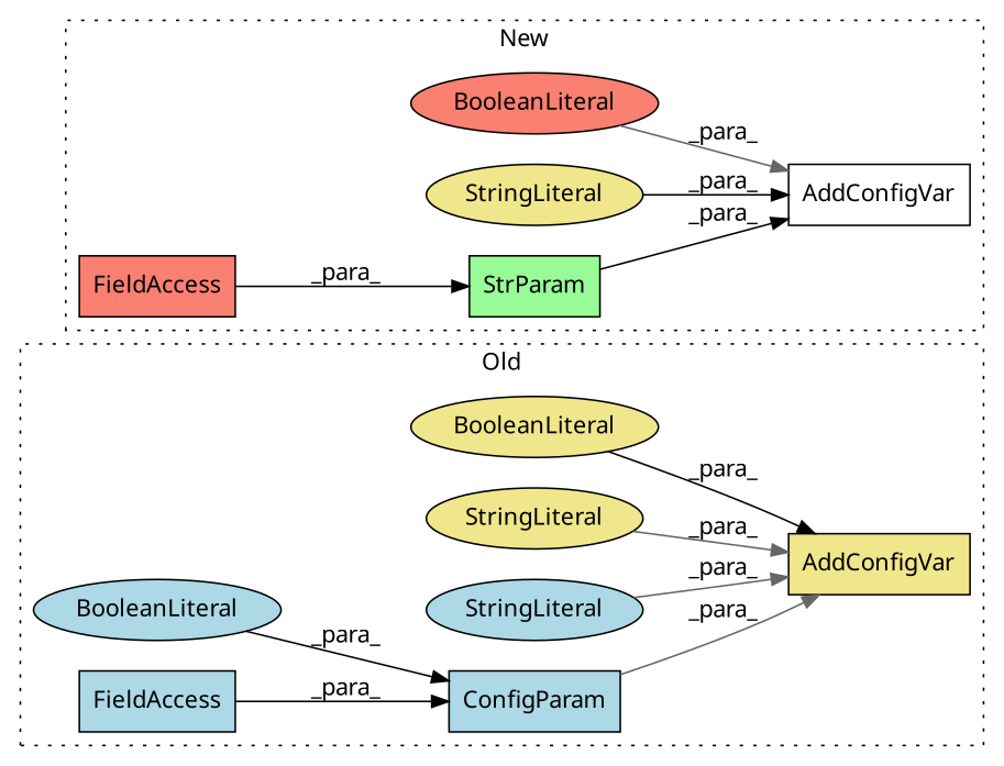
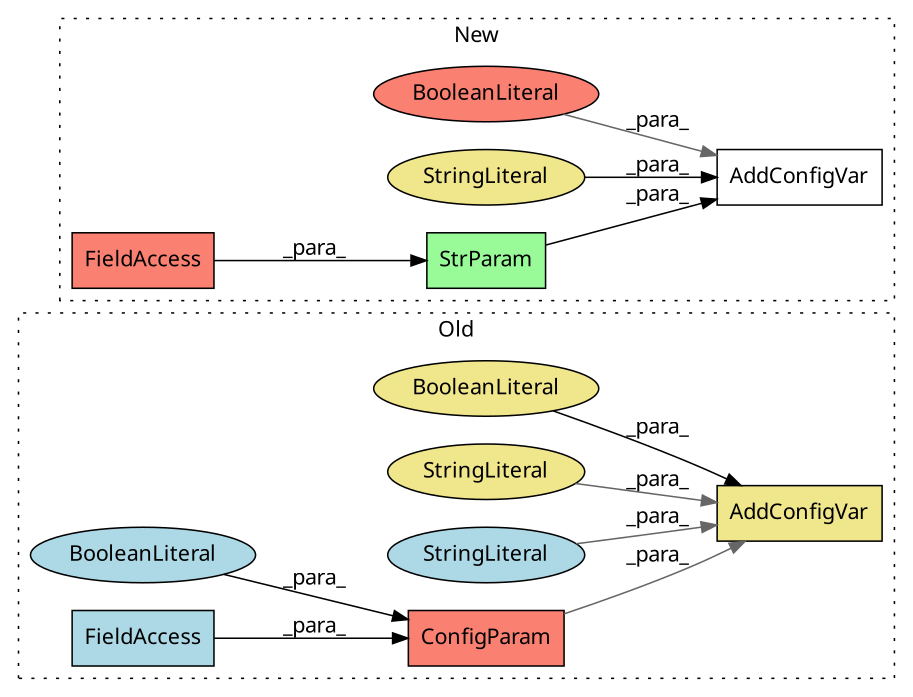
  digraph {
    rankdir=LR
    fontname="Noto Sans"
    node [a=32 l=5 shape=box style=filled fillcolor=khaki fontname="Noto Sans"]
    edge [color=black fontname="Noto Sans"]
    n1 [l="13,1" label=AddConfigVar s="53548,53709"]
    n2 [a=9 label=BooleanLiteral s=53704 shape=ellipse]
    n3 [a=45 l=58 label=StringLiteral s=53579 shape=ellipse]
    n4 [a=45 l=17 label=StringLiteral s=53561 shape=ellipse fillcolor=lightblue]
-   n5 [l="12,1" label=ConfigParam s="53638,53702" fillcolor=lightblue]
+   n5 [l="12,1" label=ConfigParam s="53638,53702" fillcolor=salmon]
    n6 [a=9 label=BooleanLiteral s=53697 shape=ellipse fillcolor=lightblue]
    n7 [a=22 l=23 label=FieldAccess s=53650 fillcolor=lightblue]
    n8 [l="13,1" label=AddConfigVar s="51374,51758" fillcolor=white]
    n9 [a=9 label=BooleanLiteral s=51753 shape=ellipse fillcolor=salmon]
    n10 [a=45 l=19 label=StringLiteral s=51387 shape=ellipse]
    n11 [l="9,1" label=StrParam s="51711,51751" fillcolor=palegreen]
    n12 [a=22 l=25 label=FieldAccess s=51720 fillcolor=salmon]
    subgraph cluster_1 {
      label=Old
      style=dotted
      n1
      n2
      n3
      n4
      n5
      n6
      n7
    }
    subgraph cluster_2 {
      label=New
      style=dotted
      n8
      n9
      n10
      n11
      n12
    }
    n2 -> n1 [label=_para_]
    n3 -> n1 [label=_para_ color=gray40]
    n4 -> n1 [label=_para_ color=gray40]
    n5 -> n1 [label=_para_ color=gray40]
    n6 -> n5 [label=_para_]
    n7 -> n5 [label=_para_]
    n9 -> n8 [label=_para_ color=gray40]
    n10 -> n8 [label=_para_]
    n11 -> n8 [label=_para_]
    n12 -> n11 [label=_para_]
  }
